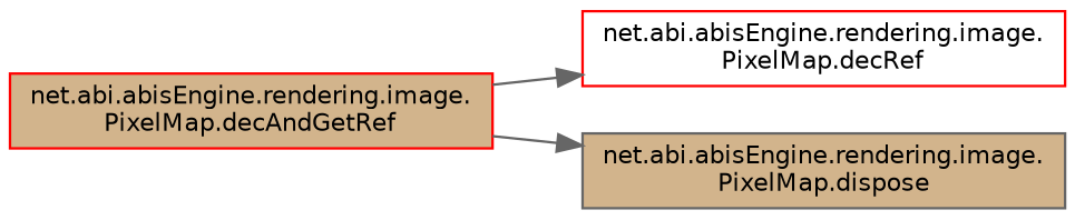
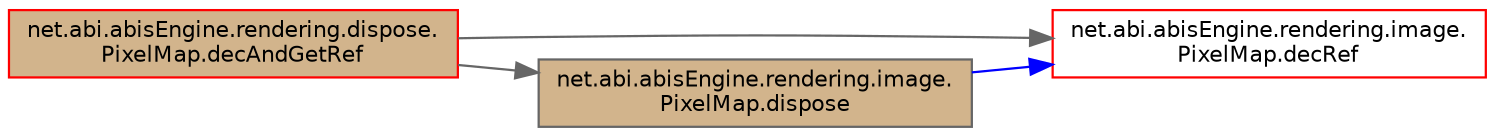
  digraph {
    rankdir=RL
    node [color=red fillcolor=tan fontname=Helvetica fontsize=10 shape=record style=filled]
    edge [color=gray40 dir=back fontname=Helvetica fontsize=10 labelfontname=Helvetica labelfontsize=10 style=solid]
    n1 [fillcolor=white fontcolor=black height=0.2 label="net.abi.abisEngine.rendering.image.\lPixelMap.decRef" width=0.4]
-   n2 [height=0.2 label="net.abi.abisEngine.rendering.image.\lPixelMap.decAndGetRef" width=0.4]
+   n2 [height=0.2 label="net.abi.abisEngine.rendering.dispose.\lPixelMap.decAndGetRef" width=0.4]
    n3 [color=gray40 height=0.2 label="net.abi.abisEngine.rendering.image.\lPixelMap.dispose" width=0.4]
    n1 -> n2
+   n1 -> n3 [color=blue]
    n3 -> n2
  }
